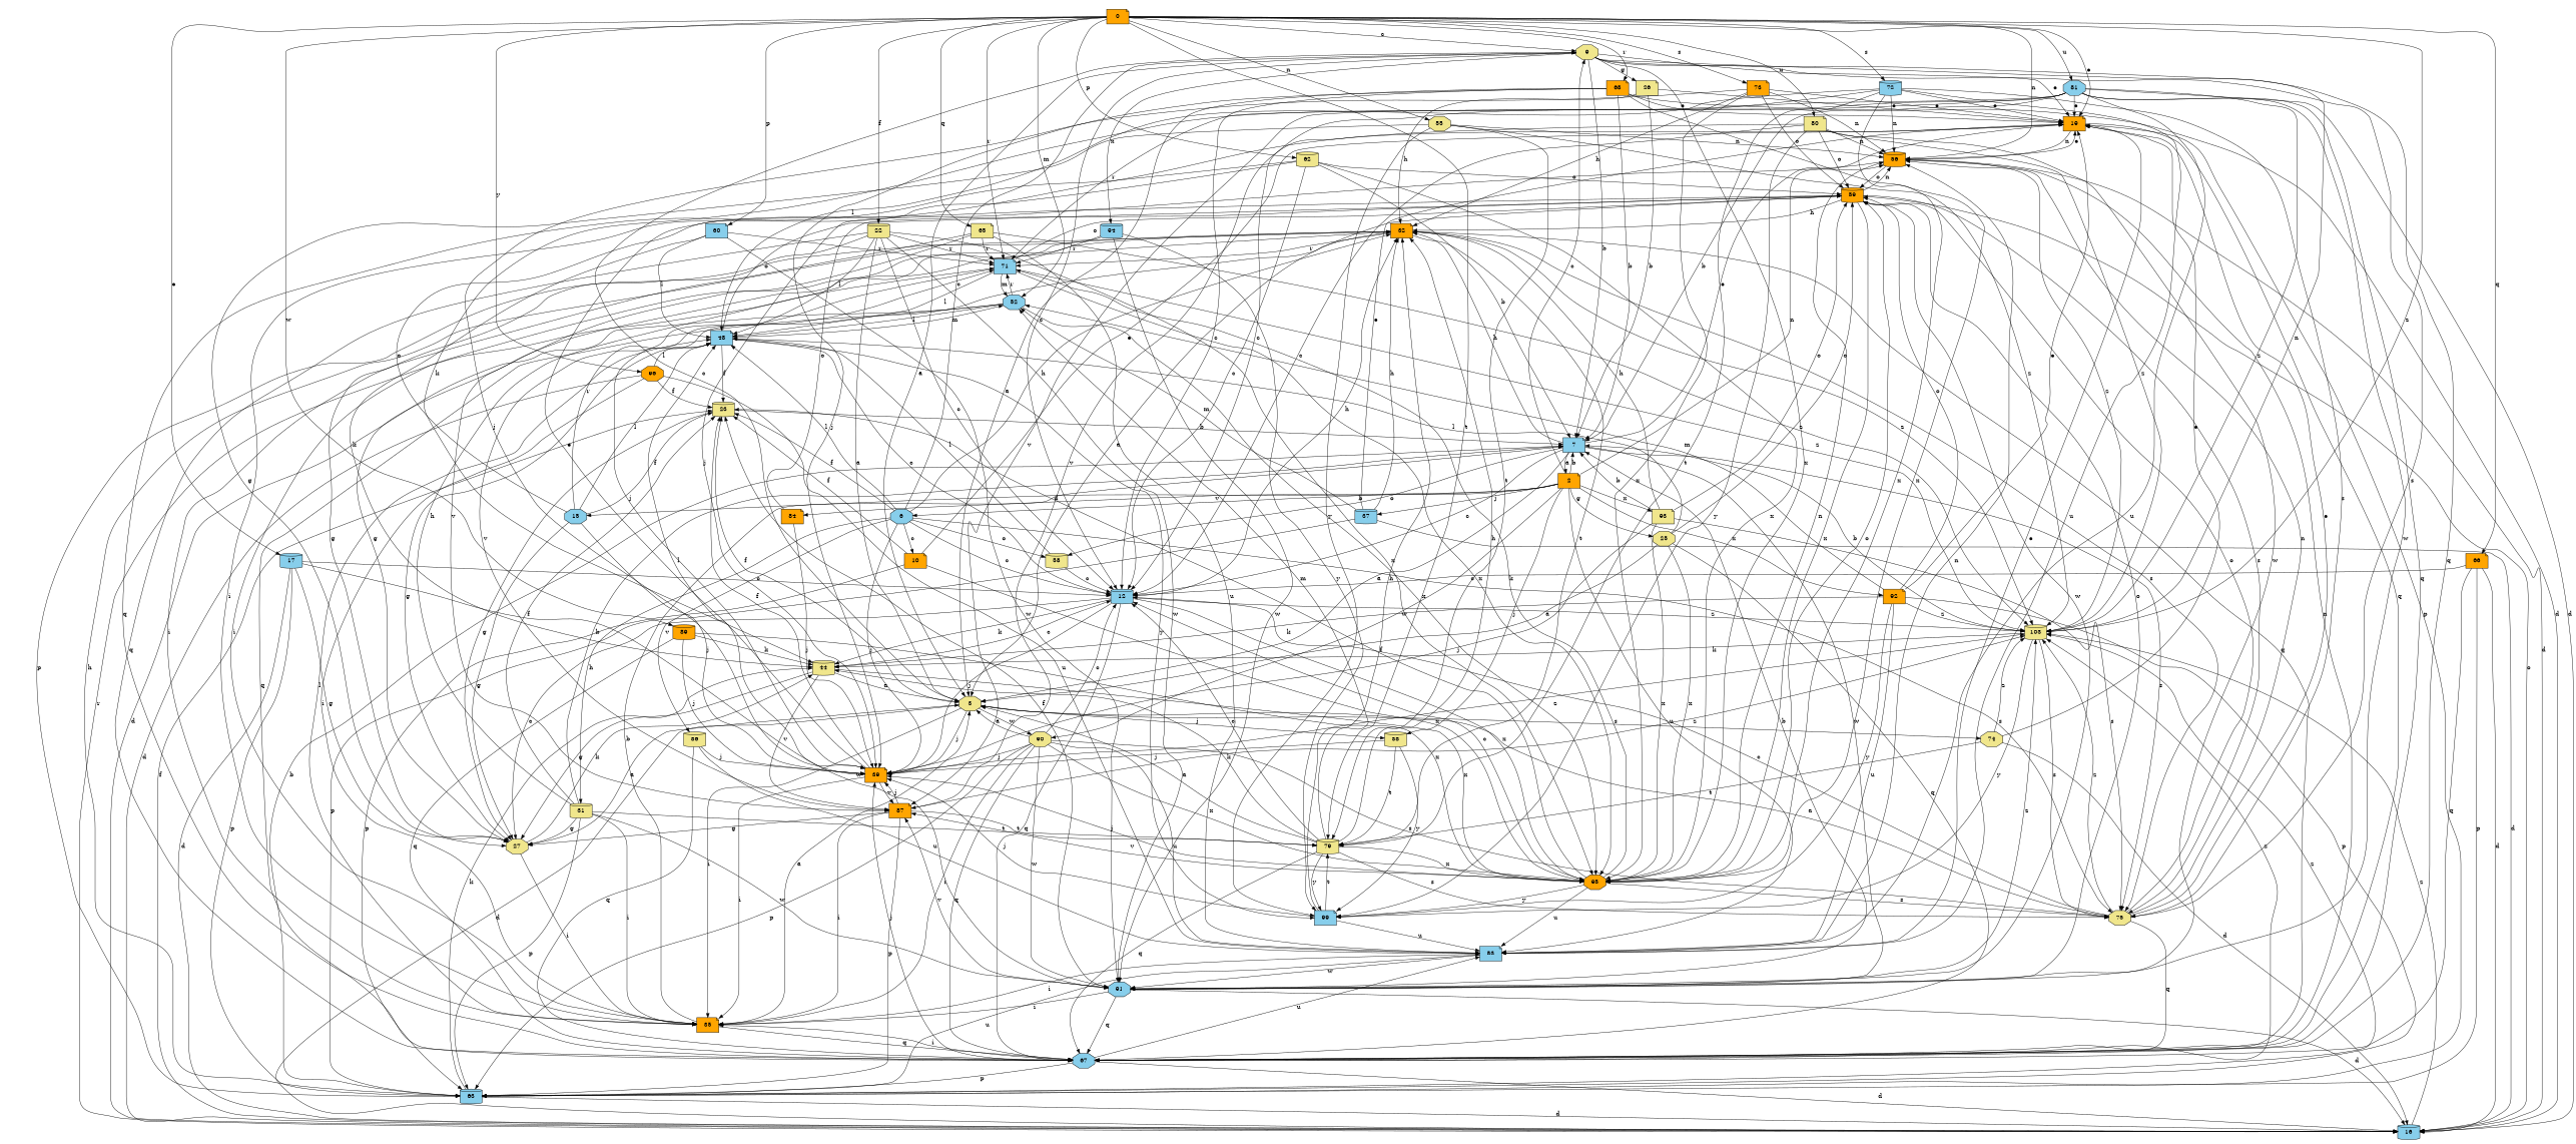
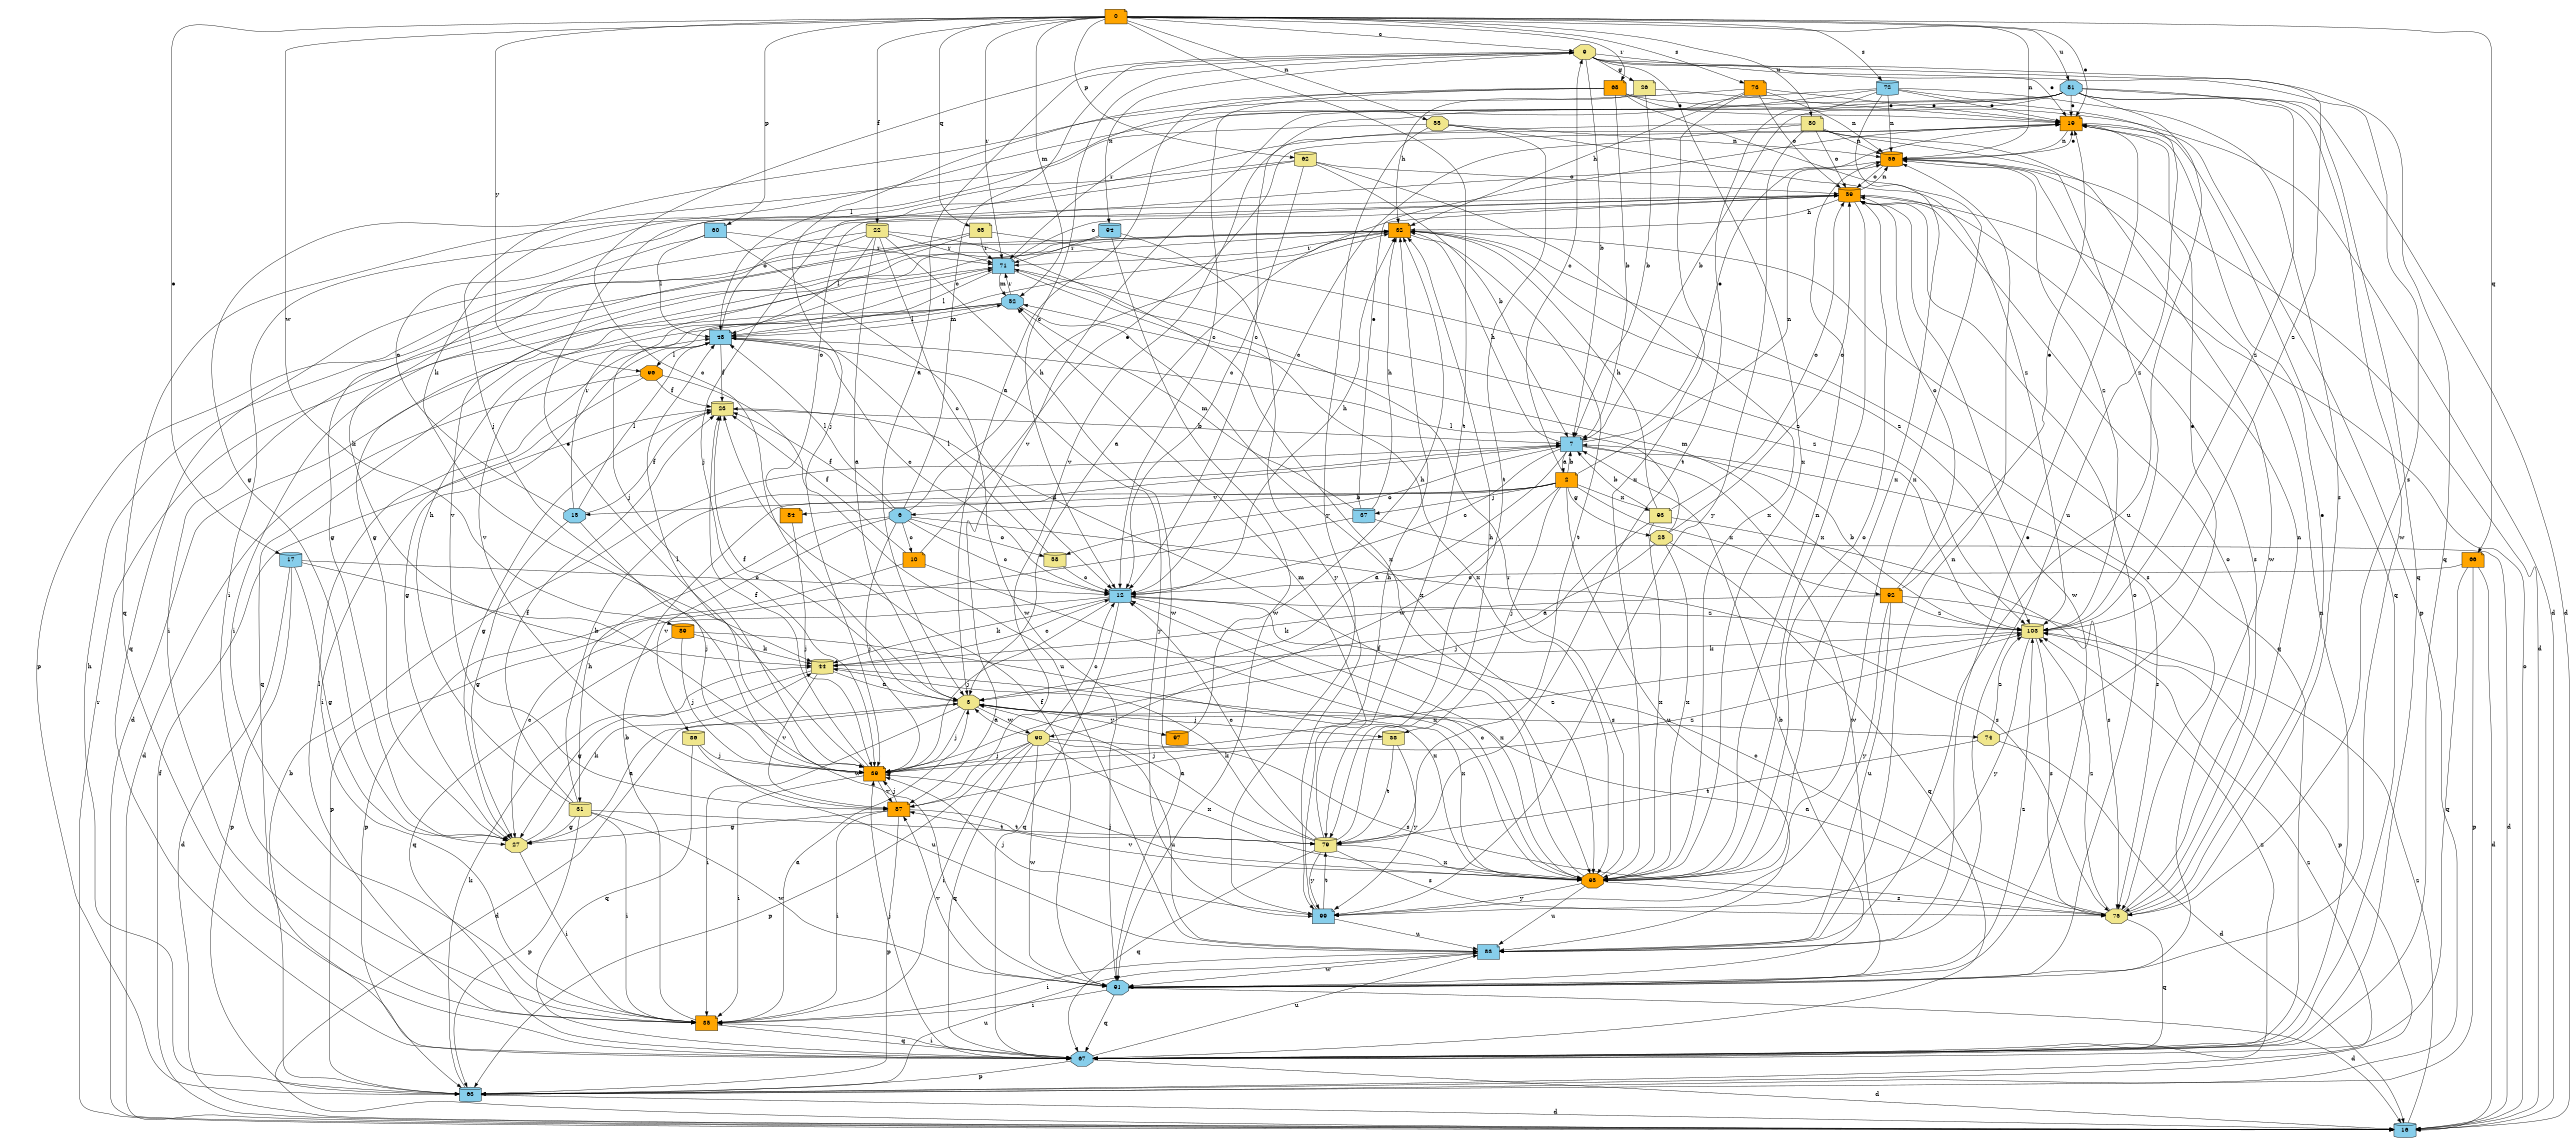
  strict digraph {
    node [fillcolor=khaki shape=note style=filled]
    0 [fillcolor=orange]
    9 [shape=octagon]
    17 [fillcolor=skyblue shape=cylinder]
    19 [fillcolor=orange]
    22 [shape=cylinder]
    52 [fillcolor=skyblue shape=octagon]
    55 [shape=octagon]
    56 [fillcolor=orange shape=cylinder]
    60 [fillcolor=skyblue]
    62 [shape=cylinder]
    65
    66 [fillcolor=orange]
    68 [fillcolor=orange]
    71 [fillcolor=skyblue]
    72 [fillcolor=skyblue shape=cylinder]
    73 [fillcolor=orange]
    79 [shape=cylinder]
    80
    81 [fillcolor=skyblue shape=octagon]
    89 [fillcolor=orange shape=cylinder]
    96 [fillcolor=orange shape=octagon]
    103 [shape=cylinder]
    7 [fillcolor=skyblue]
    3 [shape=octagon]
    12 [fillcolor=skyblue shape=cylinder]
    75 [shape=octagon]
    26
    67 [fillcolor=skyblue shape=octagon]
    94 [fillcolor=skyblue shape=cylinder]
    95 [fillcolor=orange shape=octagon]
    16 [fillcolor=skyblue shape=cylinder]
    91 [fillcolor=skyblue shape=octagon]
    63 [fillcolor=skyblue shape=cylinder]
    27 [shape=octagon]
    48 [fillcolor=skyblue]
    99 [fillcolor=skyblue]
    39 [fillcolor=orange]
    59 [fillcolor=orange shape=cylinder]
    44 [shape=cylinder]
    35 [fillcolor=orange]
    83 [fillcolor=skyblue]
    87 [fillcolor=orange]
    32 [fillcolor=orange]
    23 [shape=cylinder]
    2 [fillcolor=orange]
    6 [fillcolor=skyblue shape=octagon]
    15 [fillcolor=skyblue shape=octagon]
    25 [shape=octagon]
    37 [fillcolor=skyblue shape=cylinder]
    38 [shape=cylinder]
    84 [fillcolor=orange]
    90 [shape=octagon]
    92 [fillcolor=orange]
    93
    10 [fillcolor=orange]
    31 [shape=cylinder]
    58 [shape=cylinder]
    86 [shape=cylinder]
    74 [shape=octagon]
+   97 [fillcolor=orange shape=cylinder]
    0 -> 9 [label=c]
    0 -> 17 [label=e]
    0 -> 19 [label=e]
    0 -> 22 [label=f]
    0 -> 52 [label=m]
    0 -> 55 [label=n]
    0 -> 56 [label=n]
    0 -> 60 [label=p]
    0 -> 62 [label=p]
    0 -> 65 [label=q]
    0 -> 66 [label=q]
    0 -> 68 [label=r]
    0 -> 71 [label=r]
    0 -> 72 [label=s]
    0 -> 73 [label=s]
    0 -> 79 [label=t]
    0 -> 80 [label=u]
    0 -> 81 [label=u]
    0 -> 89 [label=w]
    0 -> 96 [label=y]
-   0 -> 103 [label=z]
    9 -> 19 [label=e]
-   9 -> 103 [label=n]
+   9 -> 103 [label=z]
    9 -> 7 [label=b]
    9 -> 3 [label=a]
    9 -> 12 [label=c]
    9 -> 75 [label=s]
    9 -> 26 [label=g]
    9 -> 67 [label=q]
    9 -> 94 [label=x]
    9 -> 95 [label=x]
    17 -> 12 [label=c]
    17 -> 16 [label=d]
    17 -> 91 [label=w]
    17 -> 63 [label=p]
    17 -> 27 [label=g]
    19 -> 56 [label=n]
    19 -> 67 [label=q]
    19 -> 63 [label=p]
    22 -> 71 [label=r]
    22 -> 3 [label=a]
    22 -> 12 [label=c]
    22 -> 67 [label=q]
    22 -> 95 [label=x]
    22 -> 91 [label=w]
    22 -> 27 [label=g]
    22 -> 48 [label=l]
    52 -> 71 [label=r]
    52 -> 67 [label=q]
    52 -> 95 [label=x]
    52 -> 16 [label=d]
    52 -> 48 [label=l]
    55 -> 56 [label=n]
    55 -> 79 [label=t]
    55 -> 103 [label=z]
    55 -> 27 [label=g]
    55 -> 99 [label=y]
    56 -> 19 [label=e]
    56 -> 103 [label=z]
    56 -> 16 [label=d]
    56 -> 39 [label=j]
    56 -> 59 [label=o]
    60 -> 71 [label=r]
    60 -> 91 [label=w]
    60 -> 48 [label=l]
    60 -> 44 [label=k]
    62 -> 7 [label=b]
    62 -> 12 [label=c]
    62 -> 67 [label=q]
    62 -> 95 [label=x]
    62 -> 59 [label=o]
    62 -> 35 [label=i]
    65 -> 71 [label=r]
    65 -> 103 [label=z]
    65 -> 35 [label=i]
-   65 -> 83 [label=u]
    65 -> 87 [label=v]
    66 -> 12 [label=c]
    66 -> 67 [label=q]
    66 -> 16 [label=d]
    66 -> 63 [label=p]
    68 -> 19 [label=e]
    68 -> 7 [label=b]
    68 -> 3 [label=a]
    68 -> 12 [label=c]
    68 -> 95 [label=x]
    68 -> 16 [label=d]
    68 -> 39 [label=j]
    71 -> 52 [label=m]
    71 -> 103 [label=z]
    71 -> 95 [label=x]
    71 -> 48 [label=l]
    71 -> 59 [label=o]
    71 -> 87 [label=v]
    72 -> 19 [label=e]
    72 -> 56 [label=n]
    72 -> 71 [label=r]
    72 -> 79 [label=t]
    72 -> 75 [label=s]
    72 -> 95 [label=x]
    72 -> 48 [label=l]
    72 -> 83 [label=u]
    73 -> 19 [label=e]
    73 -> 56 [label=n]
    73 -> 95 [label=x]
    73 -> 39 [label=j]
    73 -> 59 [label=o]
    73 -> 32 [label=h]
    79 -> 52 [label=m]
    79 -> 3 [label=a]
    79 -> 12 [label=c]
    79 -> 75 [label=s]
    79 -> 67 [label=q]
    79 -> 95 [label=x]
    79 -> 99 [label=y]
    79 -> 44 [label=k]
    79 -> 32 [label=h]
    80 -> 56 [label=n]
    80 -> 103 [label=z]
    80 -> 12 [label=c]
    80 -> 91 [label=w]
    80 -> 99 [label=y]
    80 -> 59 [label=o]
    80 -> 87 [label=v]
    81 -> 19 [label=e]
    81 -> 103 [label=z]
    81 -> 7 [label=b]
    81 -> 12 [label=c]
    81 -> 67 [label=q]
    81 -> 16 [label=d]
    81 -> 91 [label=w]
    81 -> 44 [label=k]
    81 -> 83 [label=u]
    81 -> 87 [label=v]
    89 -> 67 [label=q]
    89 -> 95 [label=x]
    89 -> 39 [label=j]
    89 -> 44 [label=k]
    96 -> 16 [label=d]
-   96 -> 48 [label=l]
+   48 -> 96 [label=l]
    96 -> 35 [label=i]
    96 -> 83 [label=u]
    96 -> 23 [label=f]
    103 -> 7 [label=b]
    103 -> 75 [label=s]
    103 -> 99 [label=y]
    103 -> 44 [label=k]
    7 -> 19 [label=e]
    7 -> 3 [label=a]
    7 -> 12 [label=c]
    7 -> 75 [label=s]
    7 -> 91 [label=w]
    7 -> 32 [label=h]
    7 -> 2 [label=a]
    7 -> 58 [label=o]
    3 -> 9 [label=c]
    3 -> 16 [label=d]
    3 -> 39 [label=j]
    3 -> 35 [label=i]
    3 -> 23 [label=f]
    3 -> 38 [label=j]
    3 -> 90 [label=w]
    3 -> 74 [label=s]
+   3 -> 97 [label=y]
    12 -> 103 [label=z]
    12 -> 67 [label=q]
    12 -> 95 [label=x]
    12 -> 27 [label=c]
    12 -> 39 [label=j]
    12 -> 44 [label=k]
    12 -> 32 [label=h]
    75 -> 19 [label=e]
    75 -> 56 [label=n]
    75 -> 103 [label=z]
    75 -> 3 [label=a]
    75 -> 12 [label=c]
    75 -> 67 [label=q]
    75 -> 59 [label=o]
    26 -> 19 [label=e]
    26 -> 7 [label=b]
    26 -> 32 [label=h]
    67 -> 56 [label=n]
    67 -> 103 [label=z]
    67 -> 16 [label=d]
    67 -> 63 [label=p]
    67 -> 39 [label=j]
    67 -> 35 [label=i]
    67 -> 83 [label=u]
    94 -> 71 [label=r]
    94 -> 91 [label=w]
    94 -> 63 [label=p]
    94 -> 99 [label=y]
    95 -> 56 [label=n]
-   95 -> 71 [label=k]
+   95 -> 71 [label=r]
    95 -> 12 [label=c]
    95 -> 75 [label=s]
    95 -> 99 [label=y]
    95 -> 39 [label=j]
    95 -> 59 [label=o]
    95 -> 83 [label=u]
    95 -> 87 [label=v]
    95 -> 23 [label=f]
    16 -> 71 [label=r]
    16 -> 103 [label=z]
    16 -> 59 [label=o]
    16 -> 23 [label=f]
    91 -> 103 [label=z]
    91 -> 7 [label=b]
    91 -> 67 [label=q]
    91 -> 16 [label=d]
    91 -> 59 [label=o]
    91 -> 35 [label=i]
    91 -> 87 [label=v]
    91 -> 23 [label=f]
    63 -> 103 [label=z]
    63 -> 7 [label=b]
    63 -> 16 [label=d]
    63 -> 44 [label=k]
    63 -> 83 [label=u]
    63 -> 32 [label=h]
    27 -> 3 [label=a]
    27 -> 44 [label=k]
    27 -> 35 [label=i]
    48 -> 52 [label=m]
    48 -> 12 [label=c]
    48 -> 27 [label=g]
    48 -> 99 [label=y]
    48 -> 59 [label=o]
    48 -> 23 [label=f]
    99 -> 79 [label=t]
    99 -> 39 [label=j]
    99 -> 83 [label=u]
    99 -> 32 [label=h]
    39 -> 19 [label=e]
    39 -> 103 [label=z]
    39 -> 48 [label=l]
    39 -> 35 [label=i]
    39 -> 87 [label=v]
    39 -> 23 [label=f]
    59 -> 56 [label=n]
    59 -> 3 [label=a]
    59 -> 75 [label=s]
    59 -> 95 [label=x]
    59 -> 91 [label=w]
    59 -> 32 [label=h]
    44 -> 3 [label=a]
    44 -> 12 [label=c]
    44 -> 95 [label=x]
    44 -> 27 [label=g]
    44 -> 87 [label=v]
    35 -> 7 [label=b]
    35 -> 3 [label=a]
    35 -> 67 [label=q]
    35 -> 48 [label=l]
    83 -> 19 [label=e]
    83 -> 56 [label=n]
    83 -> 91 [label=w]
    83 -> 35 [label=i]
    87 -> 79 [label=t]
    87 -> 103 [label=z]
    87 -> 63 [label=p]
    87 -> 27 [label=g]
    87 -> 39 [label=j]
    87 -> 35 [label=i]
    32 -> 71 [label=r]
    32 -> 79 [label=t]
    32 -> 103 [label=z]
    32 -> 75 [label=s]
    32 -> 67 [label=q]
    32 -> 27 [label=g]
    32 -> 39 [label=j]
    32 -> 35 [label=i]
    23 -> 7 [label=b]
    23 -> 27 [label=g]
    2 -> 9 [label=c]
    2 -> 56 [label=n]
    2 -> 7 [label=b]
    2 -> 83 [label=u]
    2 -> 6 [label=b]
    2 -> 15 [label=d]
    2 -> 25 [label=g]
    2 -> 37 [label=j]
    2 -> 38 [label=j]
    2 -> 84 [label=v]
    2 -> 90 [label=w]
    2 -> 92 [label=x]
    2 -> 93 [label=x]
    6 -> 9 [label=c]
    6 -> 12 [label=c]
    6 -> 75 [label=s]
    6 -> 48 [label=l]
    6 -> 39 [label=j]
    6 -> 32 [label=h]
    6 -> 23 [label=f]
    6 -> 10 [label=c]
    6 -> 31 [label=h]
    6 -> 58 [label=o]
    6 -> 86 [label=v]
    15 -> 71 [label=r]
    15 -> 27 [label=g]
    15 -> 48 [label=l]
    15 -> 39 [label=j]
    15 -> 59 [label=o]
    15 -> 23 [label=f]
    25 -> 3 [label=a]
    25 -> 67 [label=q]
    25 -> 95 [label=x]
    25 -> 48 [label=l]
    25 -> 59 [label=o]
    37 -> 19 [label=e]
    37 -> 52 [label=m]
    37 -> 16 [label=d]
    37 -> 63 [label=p]
    37 -> 32 [label=h]
    38 -> 79 [label=t]
    38 -> 99 [label=y]
    38 -> 39 [label=j]
    84 -> 39 [label=j]
    84 -> 59 [label=o]
    90 -> 3 [label=a]
    90 -> 12 [label=c]
    90 -> 75 [label=s]
    90 -> 67 [label=q]
    90 -> 95 [label=x]
    90 -> 91 [label=w]
    90 -> 63 [label=p]
    90 -> 39 [label=j]
    90 -> 35 [label=i]
    90 -> 83 [label=u]
    92 -> 19 [label=e]
    92 -> 52 [label=m]
    92 -> 103 [label=z]
    92 -> 63 [label=p]
    92 -> 99 [label=y]
    92 -> 59 [label=o]
    92 -> 44 [label=k]
    92 -> 83 [label=u]
    93 -> 7 [label=b]
    93 -> 75 [label=s]
    93 -> 95 [label=x]
    93 -> 39 [label=j]
    93 -> 59 [label=o]
    93 -> 32 [label=h]
    10 -> 19 [label=e]
    10 -> 95 [label=x]
    10 -> 63 [label=p]
    10 -> 23 [label=f]
    31 -> 79 [label=t]
    31 -> 7 [label=b]
    31 -> 91 [label=w]
    31 -> 63 [label=p]
    31 -> 27 [label=g]
    31 -> 35 [label=i]
    31 -> 32 [label=h]
    31 -> 23 [label=f]
    58 -> 12 [label=c]
    58 -> 48 [label=l]
    86 -> 67 [label=q]
    86 -> 39 [label=j]
    86 -> 83 [label=u]
    74 -> 19 [label=e]
    74 -> 79 [label=t]
    74 -> 103 [label=z]
    74 -> 16 [label=d]
+   97 -> 32 [label=h]
  }
